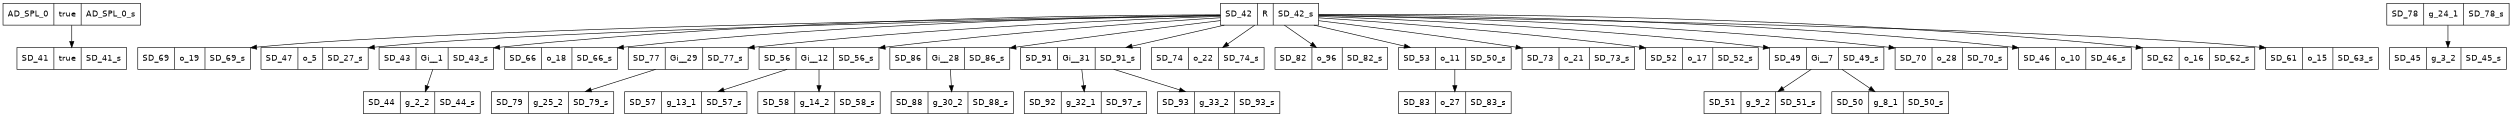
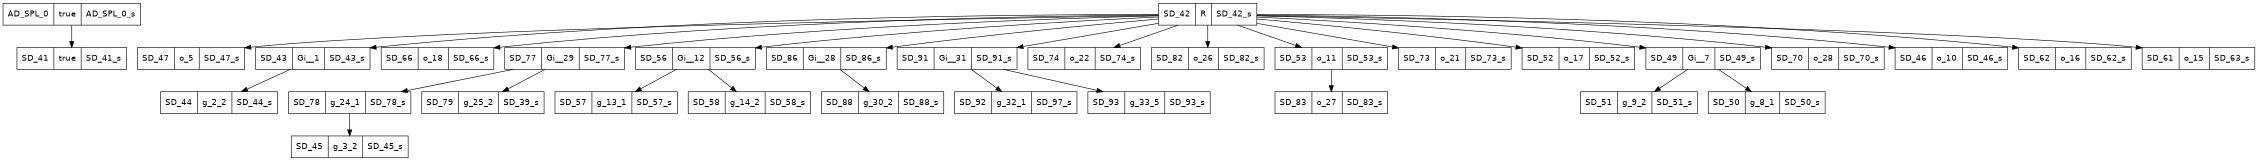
  digraph {
    fontname="DejaVu Sans"
    node [fontname="DejaVu Sans" shape=record]
    edge [fontname="DejaVu Sans"]
    n1 [label="{{AD_SPL_0|true|AD_SPL_0_s}}"]
    n2 [label="{{SD_41|true|SD_41_s}}"]
    n3 [label="{{SD_42|R|SD_42_s}}"]
-   n4 [label="{{SD_69|o_19|SD_69_s}}"]
-   n5 [label="{{SD_47|o_5|SD_27_s}}"]
+   n5 [label="{{SD_47|o_5|SD_47_s}}"]
    n6 [label="{{SD_43|Gi__1|SD_43_s}}"]
    n7 [label="{{SD_66|o_18|SD_66_s}}"]
    n8 [label="{{SD_77|Gi__29|SD_77_s}}"]
    n9 [label="{{SD_56|Gi__12|SD_56_s}}"]
    n10 [label="{{SD_86|Gi__28|SD_86_s}}"]
    n11 [label="{{SD_91|Gi__31|SD_91_s}}"]
    n12 [label="{{SD_74|o_22|SD_74_s}}"]
-   n13 [label="{{SD_82|o_96|SD_82_s}}"]
-   n14 [label="{{SD_53|o_11|SD_50_s}}"]
+   n13 [label="{{SD_82|o_26|SD_82_s}}"]
+   n14 [label="{{SD_53|o_11|SD_53_s}}"]
    n15 [label="{{SD_73|o_21|SD_73_s}}"]
    n16 [label="{{SD_52|o_17|SD_52_s}}"]
    n17 [label="{{SD_49|Gi__7|SD_49_s}}"]
    n18 [label="{{SD_70|o_28|SD_70_s}}"]
    n19 [label="{{SD_46|o_10|SD_46_s}}"]
    n20 [label="{{SD_62|o_16|SD_62_s}}"]
    n21 [label="{{SD_61|o_15|SD_63_s}}"]
    n22 [label="{{SD_44|g_2_2|SD_44_s}}"]
    n23 [label="{{SD_78|g_24_1|SD_78_s}}"]
-   n24 [label="{{SD_79|g_25_2|SD_79_s}}"]
+   n24 [label="{{SD_79|g_25_2|SD_39_s}}"]
    n25 [label="{{SD_57|g_13_1|SD_57_s}}"]
    n26 [label="{{SD_58|g_14_2|SD_58_s}}"]
    n27 [label="{{SD_88|g_30_2|SD_88_s}}"]
    n28 [label="{{SD_92|g_32_1|SD_97_s}}"]
-   n29 [label="{{SD_93|g_33_2|SD_93_s}}"]
+   n29 [label="{{SD_93|g_33_5|SD_93_s}}"]
    n30 [label="{{SD_83|o_27|SD_83_s}}"]
    n31 [label="{{SD_51|g_9_2|SD_51_s}}"]
    n32 [label="{{SD_50|g_8_1|SD_50_s}}"]
    n33 [label="{{SD_45|g_3_2|SD_45_s}}"]
    n1 -> n2
-   n3 -> n4
    n3 -> n5
    n3 -> n6
    n3 -> n7
    n3 -> n8
    n3 -> n9
    n3 -> n10
    n3 -> n11
    n3 -> n12
    n3 -> n13
    n3 -> n14
    n3 -> n15
    n3 -> n16
    n3 -> n17
    n3 -> n18
    n3 -> n19
    n3 -> n20
    n3 -> n21
    n6 -> n22
+   n8 -> n23
    n8 -> n24
    n9 -> n25
    n9 -> n26
    n10 -> n27
    n11 -> n28
    n11 -> n29
    n14 -> n30
    n17 -> n31
    n17 -> n32
    n23 -> n33
  }
